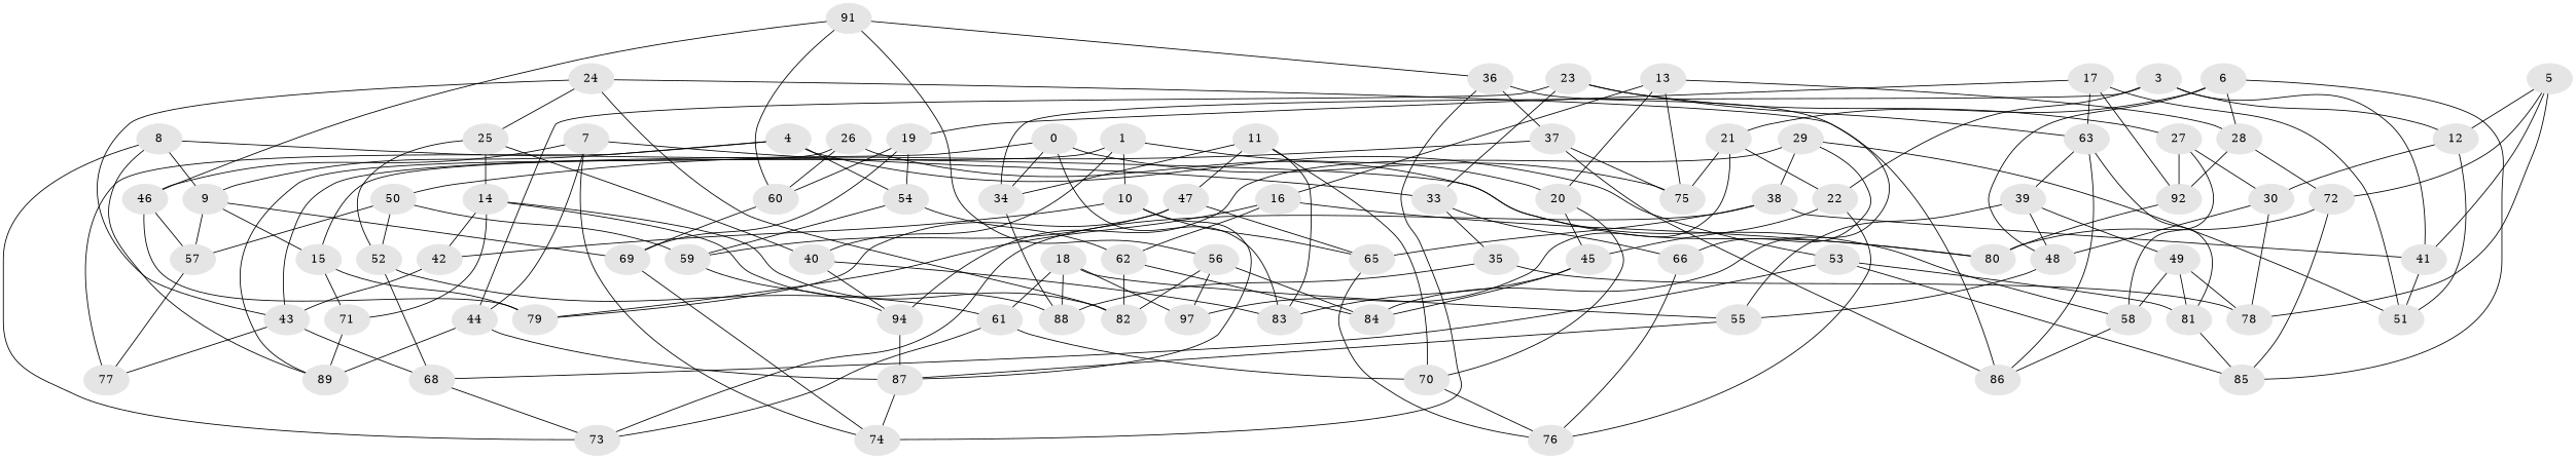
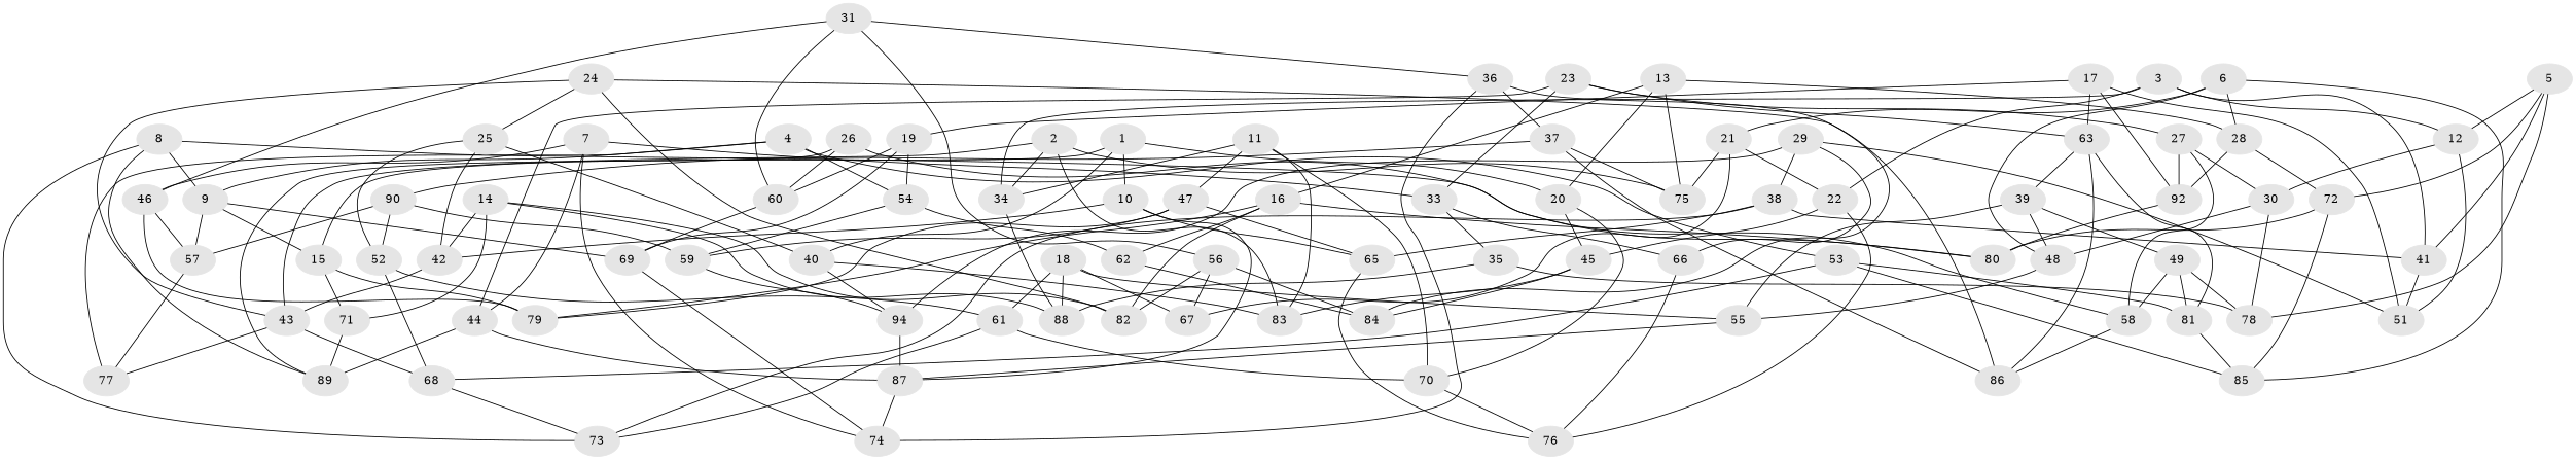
  graph {
    node [color=gray90 style=filled]
    1
    10
    15
    20
    40
    42
    65
    87
    71
    79
    70
    45
    83
    n14 [label=94]
-   2 [label=0]
+   2
    34
    43
    75
    88
    77
    68
    3
    12
    22
    41
    30
    51
    76
    4
    9
    53
    54
    69
    57
    85
    81
    62
    59
    5
    72
    78
    80
    6
    21
    28
    48
-   67 [label=97]
+   67
    n48 [label=92]
    55
    7
    33
    44
    46
    74
    66
    35
    89
    8
    73
    11
    47
    13
    16
    14
    82
    84
    17
    19
    63
    60
    86
    39
    18
    61
    23
    27
    58
    24
    25
    52
    26
    29
    38
-   31 [label=91]
+   31
    36
    56
    37
    49
-   50
+   50 [label=90]
    1 -- 10
    1 -- 15
    1 -- 20
    1 -- 40
    10 -- 42
    10 -- 65
    10 -- 87
    15 -- 71
    15 -- 79
    20 -- 70
    20 -- 45
    40 -- 83
    40 -- n14
    42 -- 43
    65 -- 76
    87 -- 74
    71 -- 89
    70 -- 76
    45 -- 83
    45 -- 84
    n14 -- 87
    2 -- 83
    2 -- 34
    2 -- 43
    2 -- 75
    34 -- 88
    43 -- 77
    43 -- 68
    68 -- 73
    3 -- 34
    3 -- 12
    3 -- 22
    3 -- 41
    12 -- 30
    12 -- 51
    22 -- 45
    22 -- 76
    41 -- 51
    30 -- 78
    30 -- 48
    4 -- 77
    4 -- 9
    4 -- 53
    4 -- 54
    9 -- 15
    9 -- 69
    9 -- 57
    53 -- 68
    53 -- 85
    53 -- 81
    54 -- 62
    54 -- 59
    69 -- 74
    57 -- 77
    81 -- 85
-   62 -- 82
+   16 -- 82
    62 -- 84
    59 -- n14
    5 -- 12
    5 -- 41
    5 -- 72
    5 -- 78
    72 -- 85
    72 -- 80
    6 -- 85
    6 -- 21
    6 -- 28
    6 -- 48
    21 -- 75
    21 -- 22
    21 -- 67
    28 -- 72
    28 -- n48
    48 -- 55
    n48 -- 80
    55 -- 87
    7 -- 33
    7 -- 44
    7 -- 46
    7 -- 74
    33 -- 66
    33 -- 35
    44 -- 87
    44 -- 89
    46 -- 79
    46 -- 57
    66 -- 76
    35 -- 88
    35 -- 78
    8 -- 9
    8 -- 80
    8 -- 89
    8 -- 73
    11 -- 70
    11 -- 83
    11 -- 34
    11 -- 47
    47 -- 65
    47 -- 79
    47 -- 59
    13 -- 20
    13 -- 75
    13 -- 28
    13 -- 16
    16 -- 79
    16 -- 62
    16 -- 80
    14 -- 42
    14 -- 71
    14 -- 88
    14 -- 82
    17 -- 51
    17 -- n48
    17 -- 19
    17 -- 63
    19 -- 54
    19 -- 69
    19 -- 60
    63 -- 81
    63 -- 86
    63 -- 39
    60 -- 69
    39 -- 48
    39 -- 55
    39 -- 49
    18 -- 88
    18 -- 67
    18 -- 55
    18 -- 61
    61 -- 70
    61 -- 73
    23 -- 33
    23 -- 44
    23 -- 63
    23 -- 27
    27 -- 30
    27 -- n48
    27 -- 58
    58 -- 86
    24 -- 43
    24 -- 82
    24 -- 86
    24 -- 25
    25 -- 40
-   25 -- 14
+   25 -- 42
    25 -- 52
    52 -- 68
    52 -- 61
    26 -- 89
    26 -- 60
    26 -- 58
    29 -- n14
    29 -- 51
    29 -- 66
    29 -- 38
    38 -- 65
    38 -- 41
    38 -- 73
    31 -- 46
    31 -- 60
    31 -- 36
    31 -- 56
    36 -- 74
    36 -- 84
    36 -- 37
    56 -- 67
    56 -- 82
    56 -- 84
    37 -- 75
    37 -- 86
    37 -- 50
    49 -- 81
    49 -- 78
    49 -- 58
    50 -- 57
    50 -- 59
    50 -- 52
  }
